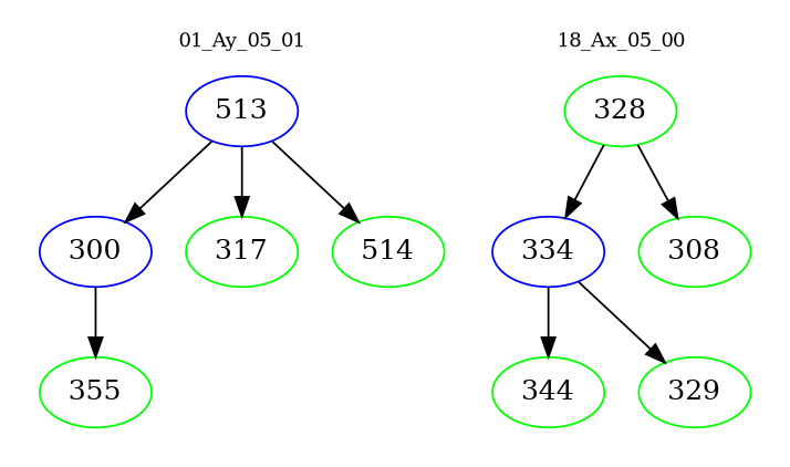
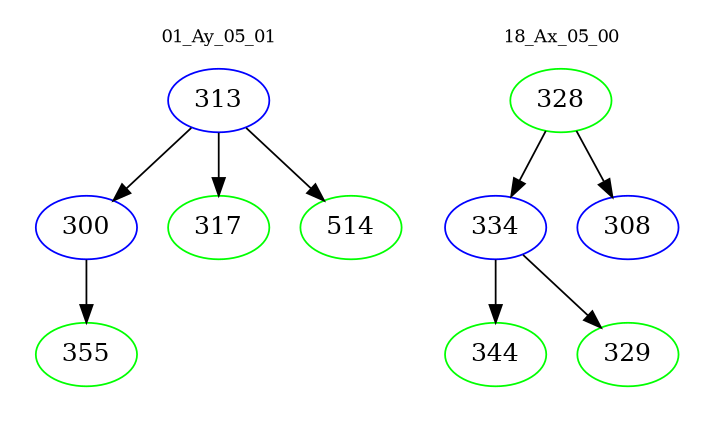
  digraph {
    node [color=green]
    edge [color=black]
-   n1 [color=blue label=513]
+   n1 [color=blue label=313]
    n2 [color=blue label=300]
    n3 [label=317]
    n4 [label=514]
    n5 [label=355]
    n6 [color=blue label=334]
    n7 [label=328]
    n8 [label=344]
    n9 [label=329]
-   n10 [label=308]
+   n10 [color=blue label=308]
    subgraph cluster_1 {
      color=white
      fontsize=10
      label="01_Ay_05_01"
      n1
      n2
      n3
      n4
      n5
    }
    subgraph cluster_2 {
      color=white
      fontsize=10
      label="18_Ax_05_00"
      n6
      n7
      n8
      n9
      n10
    }
    n1 -> n2
    n1 -> n3
    n1 -> n4
    n2 -> n5
    n6 -> n8
    n6 -> n9
    n7 -> n6
    n7 -> n10
  }
